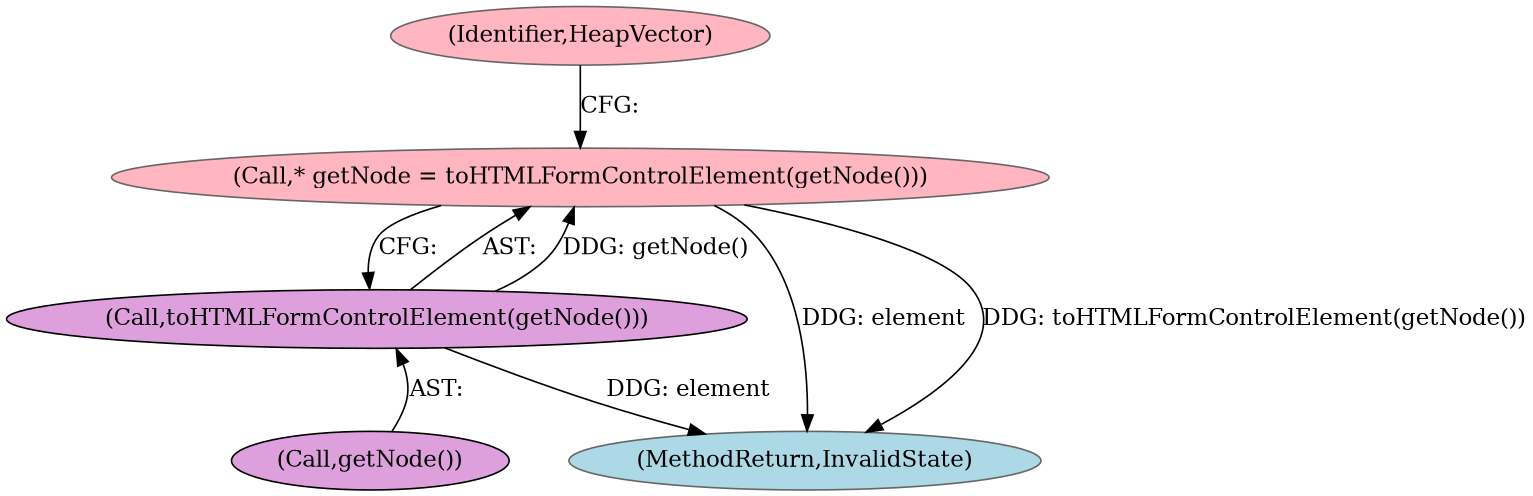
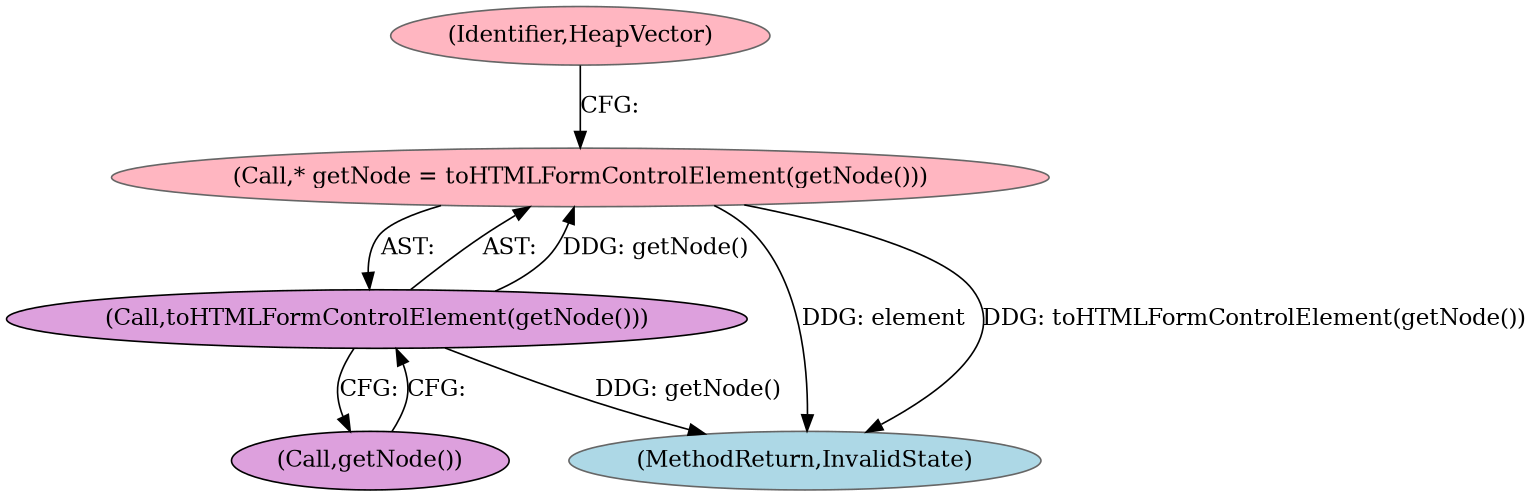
  digraph {
    node [color=gray40 fillcolor=lightpink style=filled]
    n1 [label="(Call,* getNode = toHTMLFormControlElement(getNode()))"]
    n2 [color=black fillcolor=plum label="(Call,toHTMLFormControlElement(getNode()))"]
    n3 [fillcolor=lightblue label="(MethodReturn,InvalidState)"]
    n4 [color=black fillcolor=plum label="(Call,getNode())"]
    n5 [label="(Identifier,HeapVector)"]
-   n1 -> n2 [label="CFG: "]
+   n1 -> n2 [label="AST: "]
    n1 -> n3 [label="DDG: element"]
    n1 -> n3 [label="DDG: toHTMLFormControlElement(getNode())"]
    n2 -> n1 [label="AST: "]
    n2 -> n1 [label="DDG: getNode()"]
-   n2 -> n3 [label="DDG: element"]
-   n4 -> n2 [label="AST: "]
+   n2 -> n3 [label="DDG: getNode()"]
+   n2 -> n4 [label="CFG: "]
+   n4 -> n2 [label="CFG: "]
    n5 -> n1 [label="CFG: "]
  }
